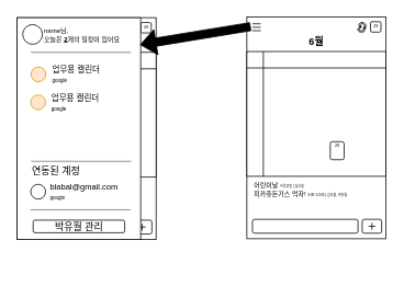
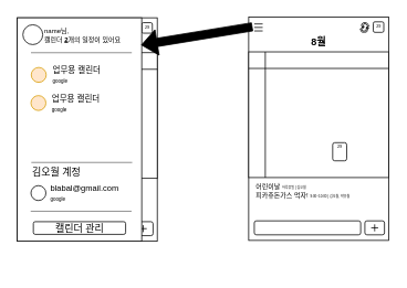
  <mxCell id="0" />
  <mxCell id="1" parent="0" />
  <mxCell id="2" value="" style="group" vertex="1" connectable="0" parent="1"><mxGeometry x="299" y="20" width="168.75" height="270" as="geometry" /></mxCell>
  <mxCell id="3" value="" style="rounded=0;whiteSpace=wrap;html=1;" vertex="1" parent="2"><mxGeometry width="168.75" height="270" as="geometry" /></mxCell>
  <mxCell id="4" value="" style="shape=internalStorage;whiteSpace=wrap;html=1;backgroundOutline=1;" vertex="1" parent="2"><mxGeometry y="42.188" width="168.75" height="151.875" as="geometry" /></mxCell>
  <mxCell id="5" value="" style="group" vertex="1" connectable="0" parent="2"><mxGeometry x="6.75" y="8.438" width="10.125" height="8.438" as="geometry" /></mxCell>
  <mxCell id="6" value="" style="endArrow=none;html=1;rounded=0;" edge="1" parent="5"><mxGeometry width="50" height="50" relative="1" as="geometry"><mxPoint as="sourcePoint" /><mxPoint x="10.125" as="targetPoint" /></mxGeometry></mxCell>
  <mxCell id="7" value="" style="endArrow=none;html=1;rounded=0;" edge="1" parent="5"><mxGeometry width="50" height="50" relative="1" as="geometry"><mxPoint y="8.438" as="sourcePoint" /><mxPoint x="10.125" y="8.438" as="targetPoint" /></mxGeometry></mxCell>
  <mxCell id="8" value="" style="endArrow=none;html=1;rounded=0;" edge="1" parent="5"><mxGeometry width="50" height="50" relative="1" as="geometry"><mxPoint y="4.219" as="sourcePoint" /><mxPoint x="10.125" y="4.219" as="targetPoint" /></mxGeometry></mxCell>
  <mxCell id="9" value="" style="rounded=1;whiteSpace=wrap;html=1;" vertex="1" parent="2"><mxGeometry x="150.188" y="5.906" width="12.656" height="12.656" as="geometry" /></mxCell>
  <mxCell id="10" value="29" style="text;html=1;align=center;verticalAlign=middle;whiteSpace=wrap;rounded=0;fontSize=5;" vertex="1" parent="2"><mxGeometry x="150.188" y="1.688" width="13.5" height="16.875" as="geometry" /></mxCell>
- <mxCell id="11" value="6&lt;font style=&quot;font-size: 12px;&quot;&gt;월&lt;/font&gt;" style="text;html=1;align=center;verticalAlign=middle;whiteSpace=wrap;rounded=0;fontSize=12;fontStyle=1" vertex="1" parent="2"><mxGeometry x="33.75" y="5.062" width="101.25" height="50.625" as="geometry" /></mxCell>
+ <mxCell id="11" value="8&lt;font style=&quot;font-size: 12px;&quot;&gt;월&lt;/font&gt;" style="text;html=1;align=center;verticalAlign=middle;whiteSpace=wrap;rounded=0;fontSize=12;fontStyle=1" vertex="1" parent="2"><mxGeometry x="33.75" y="5.062" width="101.25" height="50.625" as="geometry" /></mxCell>
  <mxCell id="12" value="" style="rounded=1;whiteSpace=wrap;html=1;" vertex="1" parent="2"><mxGeometry x="101.25" y="151.875" width="16.875" height="21.938" as="geometry" /></mxCell>
  <mxCell id="13" value="29" style="text;html=1;align=center;verticalAlign=middle;whiteSpace=wrap;rounded=0;fontSize=5;" vertex="1" parent="2"><mxGeometry x="102.938" y="146.812" width="13.5" height="16.875" as="geometry" /></mxCell>
  <mxCell id="14" value="&lt;span style=&quot;color: rgba(0, 0, 0, 0); font-family: monospace; font-size: 0px; text-align: start; text-wrap: nowrap;&quot;&gt;%3CmxGraphModel%3E%3Croot%3E%3CmxCell%20id%3D%220%22%2F%3E%3CmxCell%20id%3D%221%22%20parent%3D%220%22%2F%3E%3CmxCell%20id%3D%222%22%20value%3D%22%22%20style%3D%22group%22%20vertex%3D%221%22%20connectable%3D%220%22%20parent%3D%221%22%3E%3CmxGeometry%20x%3D%22329%22%20y%3D%2250%22%20width%3D%22168.75%22%20height%3D%22270%22%20as%3D%22geometry%22%2F%3E%3C%2FmxCell%3E%3CmxCell%20id%3D%223%22%20value%3D%22%22%20style%3D%22rounded%3D0%3BwhiteSpace%3Dwrap%3Bhtml%3D1%3B%22%20vertex%3D%221%22%20parent%3D%222%22%3E%3CmxGeometry%20width%3D%22168.75%22%20height%3D%22270%22%20as%3D%22geometry%22%2F%3E%3C%2FmxCell%3E%3CmxCell%20id%3D%224%22%20value%3D%22%22%20style%3D%22shape%3DinternalStorage%3BwhiteSpace%3Dwrap%3Bhtml%3D1%3BbackgroundOutline%3D1%3B%22%20vertex%3D%221%22%20parent%3D%222%22%3E%3CmxGeometry%20y%3D%2242.188%22%20width%3D%22168.75%22%20height%3D%22151.875%22%20as%3D%22geometry%22%2F%3E%3C%2FmxCell%3E%3CmxCell%20id%3D%225%22%20value%3D%22%22%20style%3D%22group%22%20vertex%3D%221%22%20connectable%3D%220%22%20parent%3D%222%22%3E%3CmxGeometry%20x%3D%226.75%22%20y%3D%228.438%22%20width%3D%2210.125%22%20height%3D%228.438%22%20as%3D%22geometry%22%2F%3E%3C%2FmxCell%3E%3CmxCell%20id%3D%226%22%20value%3D%22%22%20style%3D%22endArrow%3Dnone%3Bhtml%3D1%3Brounded%3D0%3B%22%20edge%3D%221%22%20parent%3D%225%22%3E%3CmxGeometry%20width%3D%2250%22%20height%3D%2250%22%20relative%3D%221%22%20as%3D%22geometry%22%3E%3CmxPoint%20as%3D%22sourcePoint%22%2F%3E%3CmxPoint%20x%3D%2210.125%22%20as%3D%22targetPoint%22%2F%3E%3C%2FmxGeometry%3E%3C%2FmxCell%3E%3CmxCell%20id%3D%227%22%20value%3D%22%22%20style%3D%22endArrow%3Dnone%3Bhtml%3D1%3Brounded%3D0%3B%22%20edge%3D%221%22%20parent%3D%225%22%3E%3CmxGeometry%20width%3D%2250%22%20height%3D%2250%22%20relative%3D%221%22%20as%3D%22geometry%22%3E%3CmxPoint%20y%3D%228.438%22%20as%3D%22sourcePoint%22%2F%3E%3CmxPoint%20x%3D%2210.125%22%20y%3D%228.438%22%20as%3D%22targetPoint%22%2F%3E%3C%2FmxGeometry%3E%3C%2FmxCell%3E%3CmxCell%20id%3D%228%22%20value%3D%22%22%20style%3D%22endArrow%3Dnone%3Bhtml%3D1%3Brounded%3D0%3B%22%20edge%3D%221%22%20parent%3D%225%22%3E%3CmxGeometry%20width%3D%2250%22%20height%3D%2250%22%20relative%3D%221%22%20as%3D%22geometry%22%3E%3CmxPoint%20y%3D%224.219%22%20as%3D%22sourcePoint%22%2F%3E%3CmxPoint%20x%3D%2210.125%22%20y%3D%224.219%22%20as%3D%22targetPoint%22%2F%3E%3C%2FmxGeometry%3E%3C%2FmxCell%3E%3CmxCell%20id%3D%229%22%20value%3D%22%22%20style%3D%22rounded%3D1%3BwhiteSpace%3Dwrap%3Bhtml%3D1%3B%22%20vertex%3D%221%22%20parent%3D%222%22%3E%3CmxGeometry%20x%3D%22150.188%22%20y%3D%225.906%22%20width%3D%2212.656%22%20height%3D%2212.656%22%20as%3D%22geometry%22%2F%3E%3C%2FmxCell%3E%3CmxCell%20id%3D%2210%22%20value%3D%2229%22%20style%3D%22text%3Bhtml%3D1%3Balign%3Dcenter%3BverticalAlign%3Dmiddle%3BwhiteSpace%3Dwrap%3Brounded%3D0%3BfontSize%3D5%3B%22%20vertex%3D%221%22%20parent%3D%222%22%3E%3CmxGeometry%20x%3D%22150.188%22%20y%3D%221.688%22%20width%3D%2213.5%22%20height%3D%2216.875%22%20as%3D%22geometry%22%2F%3E%3C%2FmxCell%3E%3CmxCell%20id%3D%2211%22%20value%3D%228%26lt%3Bfont%20style%3D%26quot%3Bfont-size%3A%2012px%3B%26quot%3B%26gt%3B%EC%9B%94%26lt%3B%2Ffont%26gt%3B%22%20style%3D%22text%3Bhtml%3D1%3Balign%3Dcenter%3BverticalAlign%3Dmiddle%3BwhiteSpace%3Dwrap%3Brounded%3D0%3BfontSize%3D12%3BfontStyle%3D1%22%20vertex%3D%221%22%20parent%3D%222%22%3E%3CmxGeometry%20x%3D%2233.75%22%20y%3D%225.062%22%20width%3D%22101.25%22%20height%3D%2250.625%22%20as%3D%22geometry%22%2F%3E%3C%2FmxCell%3E%3CmxCell%20id%3D%2212%22%20value%3D%22%22%20style%3D%22rounded%3D1%3BwhiteSpace%3Dwrap%3Bhtml%3D1%3B%22%20vertex%3D%221%22%20parent%3D%222%22%3E%3CmxGeometry%20x%3D%22101.25%22%20y%3D%22151.875%22%20width%3D%2216.875%22%20height%3D%2221.938%22%20as%3D%22geometry%22%2F%3E%3C%2FmxCell%3E%3CmxCell%20id%3D%2213%22%20value%3D%2229%22%20style%3D%22text%3Bhtml%3D1%3Balign%3Dcenter%3BverticalAlign%3Dmiddle%3BwhiteSpace%3Dwrap%3Brounded%3D0%3BfontSize%3D5%3B%22%20vertex%3D%221%22%20parent%3D%222%22%3E%3CmxGeometry%20x%3D%22102.938%22%20y%3D%22146.812%22%20width%3D%2213.5%22%20height%3D%2216.875%22%20as%3D%22geometry%22%2F%3E%3C%2FmxCell%3E%3CmxCell%20id%3D%2214%22%20value%3D%22%22%20style%3D%22rounded%3D1%3BwhiteSpace%3Dwrap%3Bhtml%3D1%3B%22%20vertex%3D%221%22%20parent%3D%222%22%3E%3CmxGeometry%20x%3D%226.75%22%20y%3D%22246.375%22%20width%3D%22128.25%22%20height%3D%2216.875%22%20as%3D%22geometry%22%2F%3E%3C%2FmxCell%3E%3CmxCell%20id%3D%2215%22%20value%3D%22%22%20style%3D%22group%22%20vertex%3D%221%22%20connectable%3D%220%22%20parent%3D%222%22%3E%3CmxGeometry%20x%3D%22140.062%22%20y%3D%22246.375%22%20width%3D%2223.625%22%20height%3D%2216.875%22%20as%3D%22geometry%22%2F%3E%3C%2FmxCell%3E%3CmxCell%20id%3D%2216%22%20value%3D%22%22%20style%3D%22rounded%3D1%3BwhiteSpace%3Dwrap%3Bhtml%3D1%3B%22%20vertex%3D%221%22%20parent%3D%2215%22%3E%3CmxGeometry%20width%3D%2223.625%22%20height%3D%2216.875%22%20as%3D%22geometry%22%2F%3E%3C%2FmxCell%3E%3CmxCell%20id%3D%2217%22%20value%3D%22%22%20style%3D%22group%22%20vertex%3D%221%22%20connectable%3D%220%22%20parent%3D%2215%22%3E%3CmxGeometry%20x%3D%227.594%22%20y%3D%224.219%22%20width%3D%228.438%22%20height%3D%228.438%22%20as%3D%22geometry%22%2F%3E%3C%2FmxCell%3E%3CmxCell%20id%3D%2218%22%20value%3D%22%22%20style%3D%22endArrow%3Dnone%3Bhtml%3D1%3Brounded%3D0%3B%22%20edge%3D%221%22%20parent%3D%2217%22%3E%3CmxGeometry%20width%3D%2250%22%20height%3D%2250%22%20relative%3D%221%22%20as%3D%22geometry%22%3E%3CmxPoint%20x%3D%228.438%22%20y%3D%224.219%22%20as%3D%22sourcePoint%22%2F%3E%3CmxPoint%20y%3D%224.219%22%20as%3D%22targetPoint%22%2F%3E%3C%2FmxGeometry%3E%3C%2FmxCell%3E%3CmxCell%20id%3D%2219%22%20value%3D%22%22%20style%3D%22endArrow%3Dnone%3Bhtml%3D1%3Brounded%3D0%3B%22%20edge%3D%221%22%20parent%3D%2217%22%3E%3CmxGeometry%20width%3D%2250%22%20height%3D%2250%22%20relative%3D%221%22%20as%3D%22geometry%22%3E%3CmxPoint%20x%3D%224.219%22%20as%3D%22sourcePoint%22%2F%3E%3CmxPoint%20x%3D%224.219%22%20y%3D%228.438%22%20as%3D%22targetPoint%22%2F%3E%3C%2FmxGeometry%3E%3C%2FmxCell%3E%3CmxCell%20id%3D%2220%22%20value%3D%22%EC%96%B4%EB%A6%B0%EC%9D%B4%EB%82%A0%26amp%3Bnbsp%3B%26lt%3Bfont%20style%3D%26quot%3Bfont-size%3A%204px%3B%26quot%3B%26gt%3B%ED%95%98%EB%A3%A8%EC%A2%85%EC%9D%BC%20%7C%20%EA%B9%80%EC%98%A4%EC%9B%94%26lt%3Bbr%26gt%3B%26lt%3B%2Ffont%26gt%3B%ED%94%BC%EC%B9%B4%EC%B8%84%EB%8F%88%EA%B0%80%EC%8A%A4%20%EB%A8%B9%EC%9E%90!%26amp%3Bnbsp%3B%26lt%3Bfont%20style%3D%26quot%3Bfont-size%3A%204px%3B%26quot%3B%26gt%3B9%3A00~10%3A00%20%7C%20%EA%B9%80%EC%98%A4%EC%9B%94%2C%20%EB%B0%95%EC%9C%A0%EC%9B%94%26lt%3B%2Ffont%26gt%3B%22%20style%3D%22text%3Bhtml%3D1%3Balign%3Dleft%3BverticalAlign%3Dtop%3BwhiteSpace%3Dwrap%3Brounded%3D0%3BfontSize%3D8%3BspacingTop%3D0%3Bhorizontal%3D1%3B%22%20vertex%3D%221%22%20parent%3D%222%22%3E%3CmxGeometry%20x%3D%226.75%22%20y%3D%22194.06%22%20width%3D%22153.25%22%20height%3D%2250.63%22%20as%3D%22geometry%22%2F%3E%3C%2FmxCell%3E%3C%2Froot%3E%3C%2FmxGraphModel%3E&lt;/span&gt;" style="rounded=1;whiteSpace=wrap;html=1;" vertex="1" parent="2"><mxGeometry x="6.75" y="246.375" width="128.25" height="16.875" as="geometry" /></mxCell>
  <mxCell id="15" value="" style="group" vertex="1" connectable="0" parent="2"><mxGeometry x="140.062" y="246.375" width="23.625" height="16.875" as="geometry" /></mxCell>
  <mxCell id="16" value="" style="rounded=1;whiteSpace=wrap;html=1;" vertex="1" parent="15"><mxGeometry width="23.625" height="16.875" as="geometry" /></mxCell>
  <mxCell id="17" value="" style="group" vertex="1" connectable="0" parent="15"><mxGeometry x="7.594" y="4.219" width="8.438" height="8.438" as="geometry" /></mxCell>
  <mxCell id="18" value="" style="endArrow=none;html=1;rounded=0;" edge="1" parent="17"><mxGeometry width="50" height="50" relative="1" as="geometry"><mxPoint x="8.438" y="4.219" as="sourcePoint" /><mxPoint y="4.219" as="targetPoint" /></mxGeometry></mxCell>
  <mxCell id="19" value="" style="endArrow=none;html=1;rounded=0;" edge="1" parent="17"><mxGeometry width="50" height="50" relative="1" as="geometry"><mxPoint x="4.219" as="sourcePoint" /><mxPoint x="4.219" y="8.438" as="targetPoint" /></mxGeometry></mxCell>
  <mxCell id="20" value="어린이날&amp;nbsp;&lt;font style=&quot;font-size: 4px;&quot;&gt;하루종일 | 김오월&lt;br&gt;&lt;/font&gt;피카츄돈가스 먹자!&amp;nbsp;&lt;font style=&quot;font-size: 4px;&quot;&gt;9:00~10:00 | 김오월, 박유월&lt;/font&gt;" style="text;html=1;align=left;verticalAlign=top;whiteSpace=wrap;rounded=0;fontSize=8;spacingTop=0;horizontal=1;" vertex="1" parent="2"><mxGeometry x="6.75" y="194.06" width="153.25" height="50.63" as="geometry" /></mxCell>
  <mxCell id="21" value="" style="group" vertex="1" connectable="0" parent="2"><mxGeometry x="135" y="7.66" width="10" height="10" as="geometry" /></mxCell>
  <mxCell id="22" value="" style="edgeStyle=none;orthogonalLoop=1;jettySize=auto;html=1;shape=flexArrow;rounded=1;startSize=8;endSize=0.183;width=1.526;endWidth=0.467;" edge="1" parent="21"><mxGeometry width="100" relative="1" as="geometry"><mxPoint y="6" as="sourcePoint" /><mxPoint x="8.43" y="4" as="targetPoint" /><Array as="points"><mxPoint x="1.686" y="10" /><mxPoint x="5.058" y="10" /><mxPoint x="6.744" y="10" /></Array></mxGeometry></mxCell>
  <mxCell id="23" value="" style="edgeStyle=none;orthogonalLoop=1;jettySize=auto;html=1;shape=flexArrow;rounded=1;startSize=8;endSize=0.12;width=1.473;endWidth=0.479;" edge="1" parent="21"><mxGeometry width="100" relative="1" as="geometry"><mxPoint x="10" y="4" as="sourcePoint" /><mxPoint x="3.256" y="6" as="targetPoint" /><Array as="points"><mxPoint x="8.314" y="2" /><mxPoint x="6.744" /><mxPoint x="3.372" /><mxPoint x="1.686" y="2" /></Array></mxGeometry></mxCell>
  <mxCell id="24" value="" style="group" vertex="1" connectable="0" parent="1"><mxGeometry x="20" y="21" width="190.69" height="304.69" as="geometry" /></mxCell>
  <mxCell id="25" value="" style="rounded=0;whiteSpace=wrap;html=1;" vertex="1" parent="24"><mxGeometry width="168.75" height="270" as="geometry" /></mxCell>
  <mxCell id="26" value="" style="shape=internalStorage;whiteSpace=wrap;html=1;backgroundOutline=1;" vertex="1" parent="24"><mxGeometry y="42.188" width="168.75" height="151.875" as="geometry" /></mxCell>
  <mxCell id="27" value="" style="group" vertex="1" connectable="0" parent="24"><mxGeometry x="6.75" y="8.438" width="10.125" height="8.438" as="geometry" /></mxCell>
  <mxCell id="28" value="" style="endArrow=none;html=1;rounded=0;" edge="1" parent="27"><mxGeometry width="50" height="50" relative="1" as="geometry"><mxPoint as="sourcePoint" /><mxPoint x="10.125" as="targetPoint" /></mxGeometry></mxCell>
  <mxCell id="29" value="" style="endArrow=none;html=1;rounded=0;" edge="1" parent="27"><mxGeometry width="50" height="50" relative="1" as="geometry"><mxPoint y="8.438" as="sourcePoint" /><mxPoint x="10.125" y="8.438" as="targetPoint" /></mxGeometry></mxCell>
  <mxCell id="30" value="" style="endArrow=none;html=1;rounded=0;" edge="1" parent="27"><mxGeometry width="50" height="50" relative="1" as="geometry"><mxPoint y="4.219" as="sourcePoint" /><mxPoint x="10.125" y="4.219" as="targetPoint" /></mxGeometry></mxCell>
  <mxCell id="31" value="" style="rounded=1;whiteSpace=wrap;html=1;" vertex="1" parent="24"><mxGeometry x="150.188" y="5.906" width="12.656" height="12.656" as="geometry" /></mxCell>
  <mxCell id="32" value="29" style="text;html=1;align=center;verticalAlign=middle;whiteSpace=wrap;rounded=0;fontSize=5;" vertex="1" parent="24"><mxGeometry x="150.188" y="1.688" width="13.5" height="16.875" as="geometry" /></mxCell>
  <mxCell id="33" value="" style="rounded=1;whiteSpace=wrap;html=1;" vertex="1" parent="24"><mxGeometry x="101.25" y="151.875" width="16.875" height="21.938" as="geometry" /></mxCell>
  <mxCell id="34" value="29" style="text;html=1;align=center;verticalAlign=middle;whiteSpace=wrap;rounded=0;fontSize=5;" vertex="1" parent="24"><mxGeometry x="102.938" y="146.812" width="13.5" height="16.875" as="geometry" /></mxCell>
  <mxCell id="35" value="" style="rounded=1;whiteSpace=wrap;html=1;" vertex="1" parent="24"><mxGeometry x="6.75" y="246.375" width="128.25" height="16.875" as="geometry" /></mxCell>
  <mxCell id="36" value="" style="group" vertex="1" connectable="0" parent="24"><mxGeometry x="140.062" y="246.375" width="23.625" height="16.875" as="geometry" /></mxCell>
  <mxCell id="37" value="" style="rounded=1;whiteSpace=wrap;html=1;" vertex="1" parent="36"><mxGeometry width="23.625" height="16.875" as="geometry" /></mxCell>
  <mxCell id="38" value="" style="group" vertex="1" connectable="0" parent="36"><mxGeometry x="7.594" y="4.219" width="8.438" height="8.438" as="geometry" /></mxCell>
  <mxCell id="39" value="" style="endArrow=none;html=1;rounded=0;" edge="1" parent="38"><mxGeometry width="50" height="50" relative="1" as="geometry"><mxPoint x="8.438" y="4.219" as="sourcePoint" /><mxPoint y="4.219" as="targetPoint" /></mxGeometry></mxCell>
  <mxCell id="40" value="" style="endArrow=none;html=1;rounded=0;" edge="1" parent="38"><mxGeometry width="50" height="50" relative="1" as="geometry"><mxPoint x="4.219" as="sourcePoint" /><mxPoint x="4.219" y="8.438" as="targetPoint" /></mxGeometry></mxCell>
  <mxCell id="41" value="어린이날&amp;nbsp;&lt;font style=&quot;font-size: 4px;&quot;&gt;하루종일 | 김오월&lt;br&gt;&lt;/font&gt;피카츄돈가스 먹자!&amp;nbsp;&lt;font style=&quot;font-size: 4px;&quot;&gt;9:00~10:00 | 김오월, 박유월&lt;/font&gt;" style="text;html=1;align=left;verticalAlign=top;whiteSpace=wrap;rounded=0;fontSize=8;spacingTop=0;horizontal=1;" vertex="1" parent="24"><mxGeometry x="6.75" y="194.06" width="153.25" height="50.63" as="geometry" /></mxCell>
  <mxCell id="42" value="" style="rounded=0;whiteSpace=wrap;html=1;" vertex="1" parent="24"><mxGeometry width="150" height="270" as="geometry" /></mxCell>
  <mxCell id="43" value="" style="rounded=1;whiteSpace=wrap;html=1;" vertex="1" parent="24"><mxGeometry x="19.38" y="246.38" width="111.25" height="15.31" as="geometry" /></mxCell>
- <mxCell id="44" value="박유월 관리" style="text;html=1;align=center;verticalAlign=middle;resizable=0;points=[];autosize=1;strokeColor=none;fillColor=none;" vertex="1" parent="24"><mxGeometry x="30.0" y="239.81" width="90" height="30" as="geometry" /></mxCell>
- <mxCell id="45" value="&lt;span style=&quot;font-size: 8px;&quot;&gt;name님,&lt;br style=&quot;font-size: 8px;&quot;&gt;오늘은 &lt;b&gt;&lt;u&gt;2&lt;/u&gt;&lt;/b&gt;개의 일정이 있어요&lt;/span&gt;" style="text;html=1;align=left;verticalAlign=middle;resizable=0;points=[];autosize=1;strokeColor=none;fillColor=none;fontSize=8;" vertex="1" parent="24"><mxGeometry x="30.69" y="5.91" width="120" height="30" as="geometry" /></mxCell>
+ <mxCell id="44" value="캘린더 관리" style="text;html=1;align=center;verticalAlign=middle;resizable=0;points=[];autosize=1;strokeColor=none;fillColor=none;" vertex="1" parent="24"><mxGeometry x="30.0" y="239.81" width="90" height="30" as="geometry" /></mxCell>
+ <mxCell id="45" value="&lt;span style=&quot;font-size: 8px;&quot;&gt;name님,&lt;br style=&quot;font-size: 8px;&quot;&gt;캘린더 &lt;b&gt;&lt;u&gt;2&lt;/u&gt;&lt;/b&gt;개의 일정이 있어요&lt;/span&gt;" style="text;html=1;align=left;verticalAlign=middle;resizable=0;points=[];autosize=1;strokeColor=none;fillColor=none;fontSize=8;" vertex="1" parent="24"><mxGeometry x="30.69" y="5.91" width="120" height="30" as="geometry" /></mxCell>
  <mxCell id="46" value="" style="ellipse;whiteSpace=wrap;html=1;" vertex="1" parent="24"><mxGeometry x="6.75" y="8.44" width="23.94" height="23.94" as="geometry" /></mxCell>
  <mxCell id="47" value="" style="endArrow=none;html=1;rounded=0;entryX=0.187;entryY=0.344;entryDx=0;entryDy=0;entryPerimeter=0;strokeColor=#6E6E6E;" edge="1" parent="24"><mxGeometry width="50" height="50" relative="1" as="geometry"><mxPoint x="138.55" y="174.81" as="sourcePoint" /><mxPoint x="16.95" y="174.81" as="targetPoint" /></mxGeometry></mxCell>
  <mxCell id="48" value="" style="endArrow=none;html=1;rounded=0;entryX=0.187;entryY=0.344;entryDx=0;entryDy=0;entryPerimeter=0;strokeColor=#6E6E6E;" edge="1" parent="24"><mxGeometry width="50" height="50" relative="1" as="geometry"><mxPoint x="137.75" y="233.77" as="sourcePoint" /><mxPoint x="16.15" y="233.77" as="targetPoint" /></mxGeometry></mxCell>
  <mxCell id="49" value="" style="ellipse;whiteSpace=wrap;html=1;" vertex="1" parent="24"><mxGeometry x="16.5" y="202.81" width="18" height="18" as="geometry" /></mxCell>
- <mxCell id="50" value="연동된 계정" style="text;html=1;align=center;verticalAlign=middle;resizable=0;points=[];autosize=1;strokeColor=none;fillColor=none;" vertex="1" parent="24"><mxGeometry x="6.75" y="173.81" width="81" height="26" as="geometry" /></mxCell>
+ <mxCell id="50" value="김오월 계정" style="text;html=1;align=center;verticalAlign=middle;resizable=0;points=[];autosize=1;strokeColor=none;fillColor=none;" vertex="1" parent="24"><mxGeometry x="6.75" y="173.81" width="81" height="26" as="geometry" /></mxCell>
  <mxCell id="51" value="&lt;font style=&quot;&quot;&gt;&lt;font style=&quot;font-size: 10px;&quot;&gt;blabal@gmail.com&lt;/font&gt;&lt;br&gt;&lt;/font&gt;&lt;div style=&quot;text-align: left; line-height: 70%;&quot;&gt;&lt;span style=&quot;background-color: initial;&quot;&gt;&lt;font style=&quot;font-size: 6px;&quot;&gt;google&lt;/font&gt;&lt;/span&gt;&lt;/div&gt;" style="text;html=1;align=center;verticalAlign=middle;resizable=0;points=[];autosize=1;strokeColor=none;fillColor=none;" vertex="1" parent="24"><mxGeometry x="31.13" y="191.81" width="100" height="37" as="geometry" /></mxCell>
  <mxCell id="52" value="" style="endArrow=none;html=1;rounded=0;entryX=0.187;entryY=0.344;entryDx=0;entryDy=0;entryPerimeter=0;strokeColor=#6E6E6E;" edge="1" parent="24"><mxGeometry width="50" height="50" relative="1" as="geometry"><mxPoint x="138.1" y="42.19" as="sourcePoint" /><mxPoint x="16.5" y="42.19" as="targetPoint" /></mxGeometry></mxCell>
  <mxCell id="53" value="" style="ellipse;whiteSpace=wrap;html=1;fillColor=#ffe6cc;strokeColor=#d79b00;" vertex="1" parent="24"><mxGeometry x="16.88" y="60" width="18" height="18" as="geometry" /></mxCell>
  <mxCell id="54" value="&lt;div style=&quot;&quot;&gt;&lt;span style=&quot;font-size: 10px; background-color: initial;&quot;&gt;업무용 캘린더&lt;/span&gt;&lt;/div&gt;&lt;div style=&quot;line-height: 70%;&quot;&gt;&lt;span style=&quot;background-color: initial;&quot;&gt;&lt;font style=&quot;font-size: 6px;&quot;&gt;google&lt;/font&gt;&lt;/span&gt;&lt;/div&gt;" style="text;html=1;align=left;verticalAlign=middle;resizable=0;points=[];autosize=1;strokeColor=none;fillColor=none;" vertex="1" parent="24"><mxGeometry x="40.51" y="48" width="90" height="40" as="geometry" /></mxCell>
  <mxCell id="55" value="" style="ellipse;whiteSpace=wrap;html=1;fillColor=#ffe6cc;strokeColor=#d79b00;" vertex="1" parent="24"><mxGeometry x="16.5" y="94" width="18" height="18" as="geometry" /></mxCell>
  <mxCell id="56" value="&lt;div style=&quot;&quot;&gt;&lt;span style=&quot;font-size: 10px; background-color: initial;&quot;&gt;업무용 캘린더&lt;/span&gt;&lt;/div&gt;&lt;div style=&quot;line-height: 70%;&quot;&gt;&lt;span style=&quot;background-color: initial;&quot;&gt;&lt;font style=&quot;font-size: 6px;&quot;&gt;google&lt;/font&gt;&lt;/span&gt;&lt;/div&gt;" style="text;html=1;align=left;verticalAlign=middle;resizable=0;points=[];autosize=1;strokeColor=none;fillColor=none;" vertex="1" parent="24"><mxGeometry x="40.13" y="82" width="90" height="40" as="geometry" /></mxCell>
  <mxCell id="57" value="" style="shape=flexArrow;endArrow=classic;html=1;rounded=0;exitX=0.027;exitY=0.044;exitDx=0;exitDy=0;exitPerimeter=0;entryX=0.995;entryY=0.122;entryDx=0;entryDy=0;entryPerimeter=0;labelBackgroundColor=default;fontColor=default;labelBorderColor=none;fillColor=#000000;" edge="1" parent="1" source="3" target="42"><mxGeometry width="50" height="50" relative="1" as="geometry"><mxPoint x="260" y="160" as="sourcePoint" /><mxPoint x="190" y="50" as="targetPoint" /></mxGeometry></mxCell>
